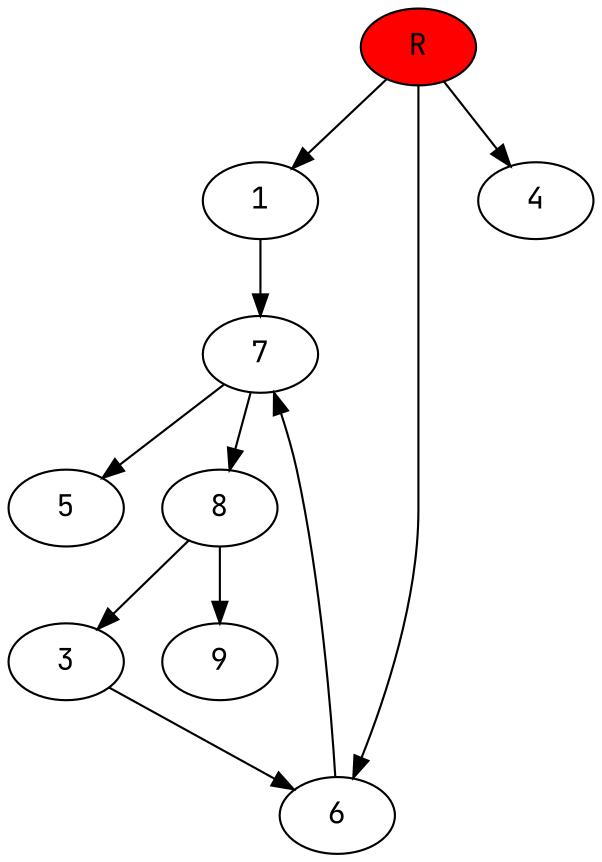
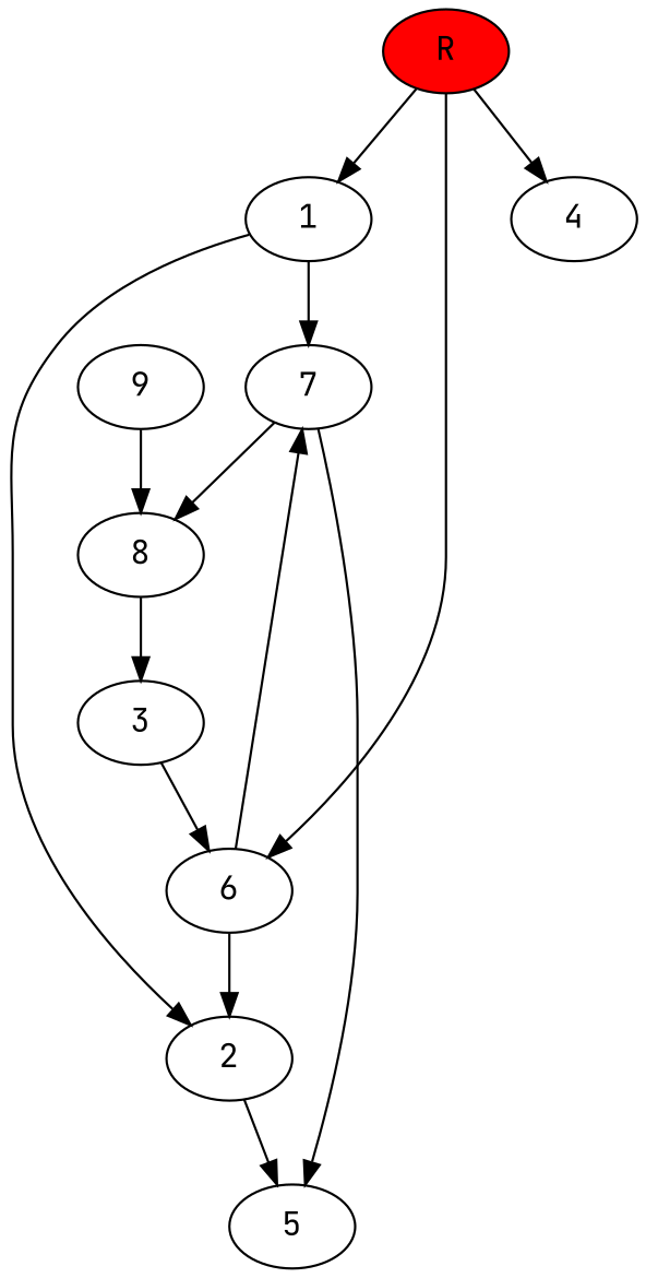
  digraph {
    fontname="JetBrains Mono"
    node [fontname="JetBrains Mono"]
    edge [fontname="JetBrains Mono"]
    1
+   2
    7
    5
    8
    3
    6
    9
    R [fillcolor="#ff0000" style=filled]
    4
+   1 -> 2
    1 -> 7
+   2 -> 5
    7 -> 5
    7 -> 8
    8 -> 3
-   8 -> 9
+   9 -> 8
    3 -> 6
+   6 -> 2
    6 -> 7
    R -> 1
    R -> 6
    R -> 4
  }
